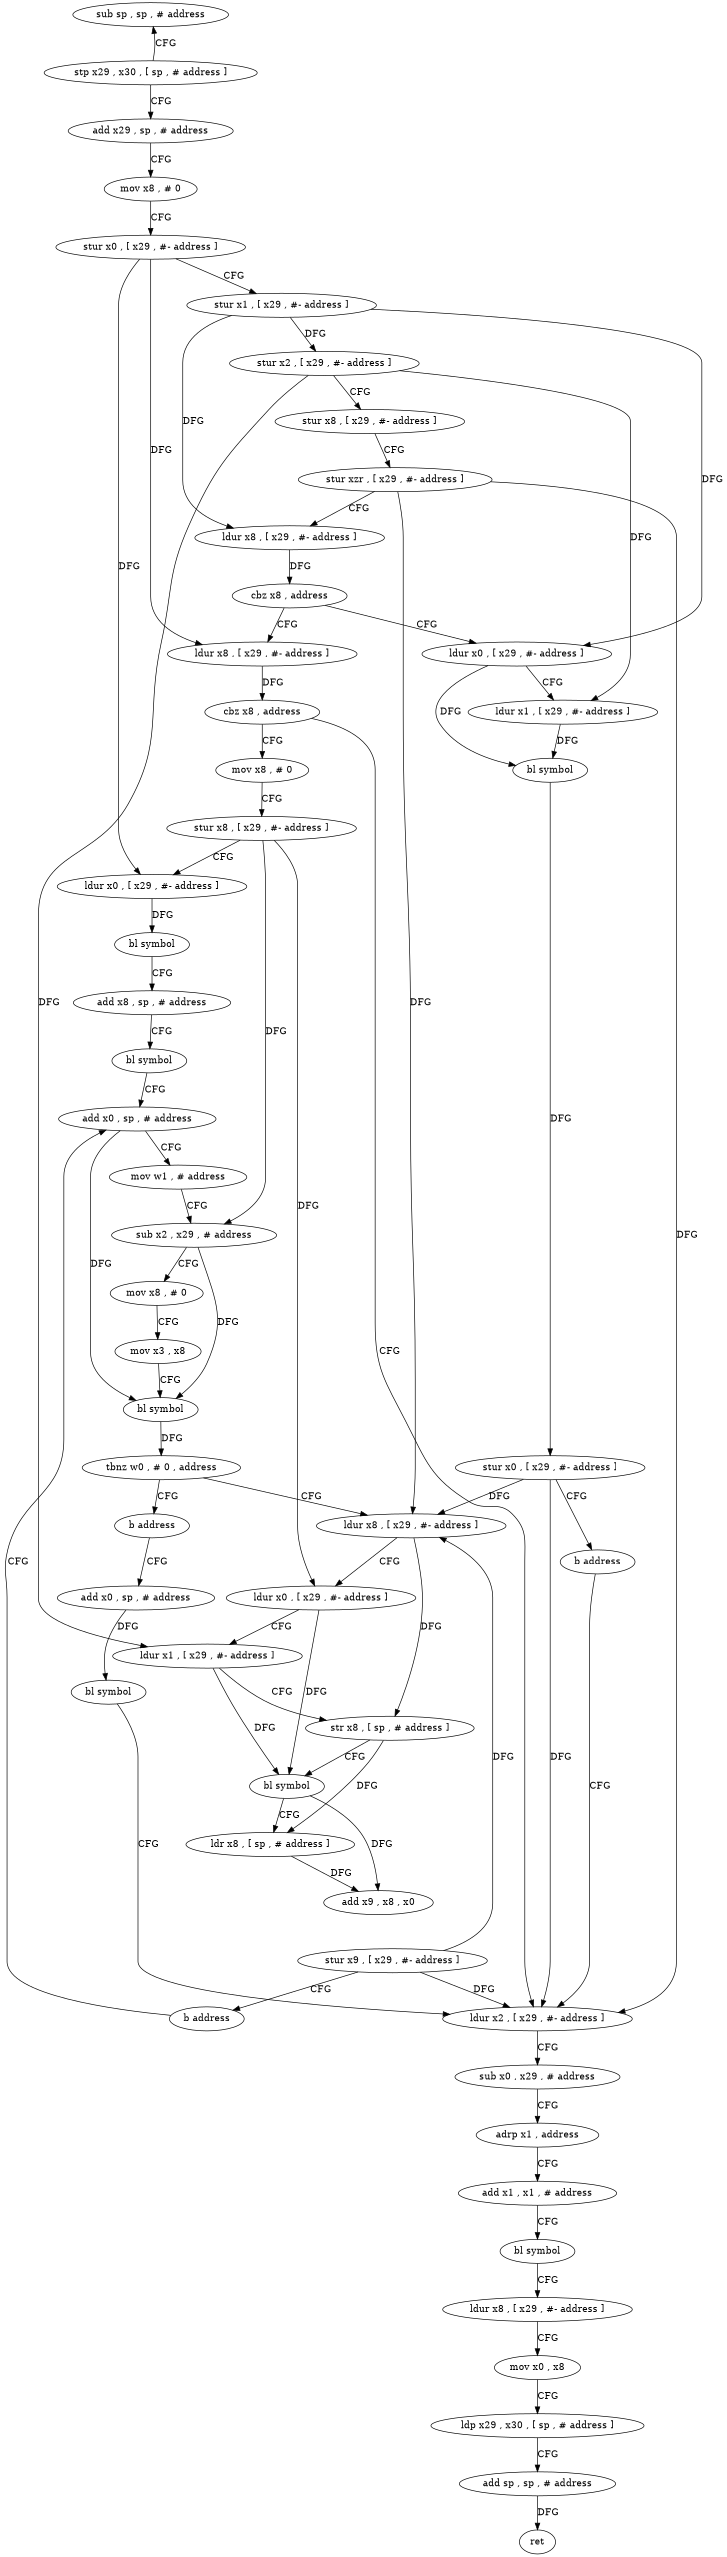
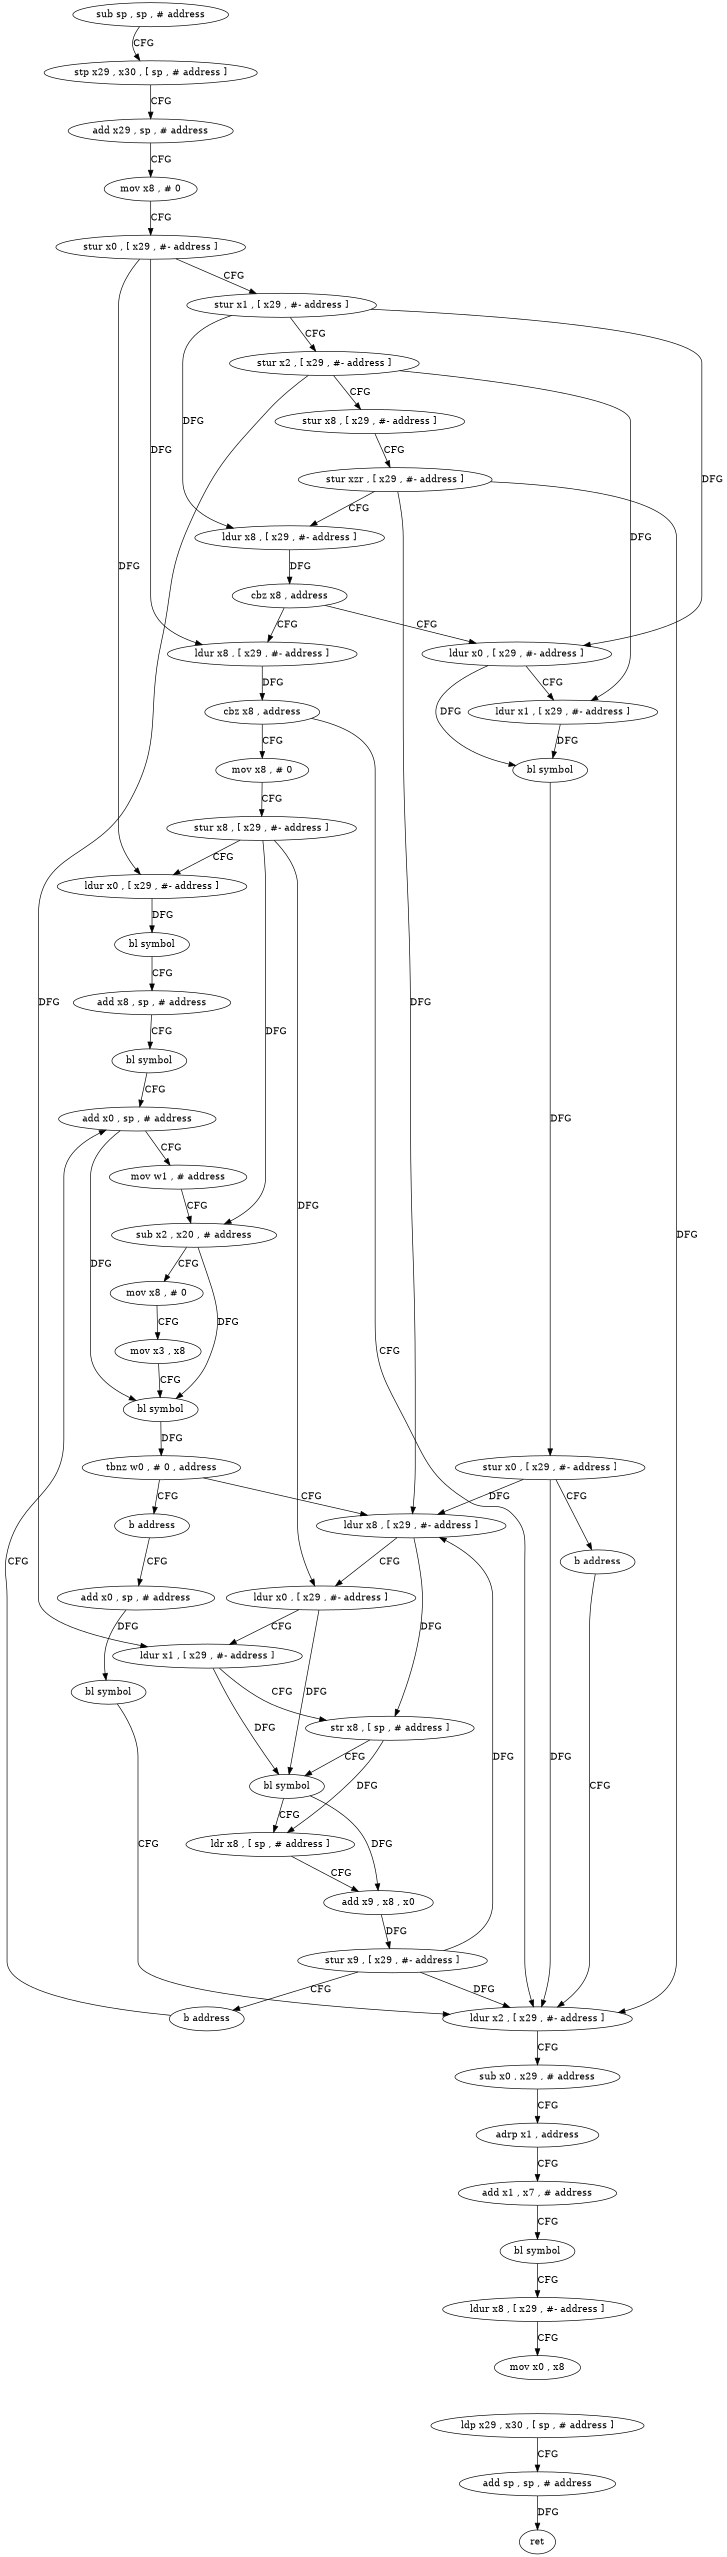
  digraph {
    n1 [label="sub sp , sp , # address"]
    n2 [label="stp x29 , x30 , [ sp , # address ]"]
    n3 [label="add x29 , sp , # address"]
    n4 [label="mov x8 , # 0"]
    n5 [label="stur x0 , [ x29 , #- address ]"]
    n6 [label="stur x1 , [ x29 , #- address ]"]
    n7 [label="ldur x8 , [ x29 , #- address ]"]
    n8 [label="ldur x0 , [ x29 , #- address ]"]
    n9 [label="stur x2 , [ x29 , #- address ]"]
    n10 [label="ldur x8 , [ x29 , #- address ]"]
    n11 [label="ldur x0 , [ x29 , #- address ]"]
    n12 [label="cbz x8 , address"]
    n13 [label="bl symbol"]
    n14 [label="stur x8 , [ x29 , #- address ]"]
    n15 [label="ldur x1 , [ x29 , #- address ]"]
    n16 [label="ldur x1 , [ x29 , #- address ]"]
    n17 [label="cbz x8 , address"]
    n18 [label="bl symbol"]
    n19 [label="stur xzr , [ x29 , #- address ]"]
    n20 [label="str x8 , [ sp , # address ]"]
    n21 [label="bl symbol"]
    n22 [label="ldur x2 , [ x29 , #- address ]"]
    n23 [label="ldur x8 , [ x29 , #- address ]"]
    n24 [label="sub x0 , x29 , # address"]
    n25 [label="ldur x0 , [ x29 , #- address ]"]
    n26 [label="mov x8 , # 0"]
    n27 [label="stur x0 , [ x29 , #- address ]"]
    n28 [label="stur x8 , [ x29 , #- address ]"]
    n29 [label="adrp x1 , address"]
-   n30 [label="sub x2 , x29 , # address"]
+   n30 [label="sub x2 , x20 , # address"]
    n31 [label="b address"]
-   n32 [label="add x1 , x1 , # address"]
+   n32 [label="add x1 , x7 , # address"]
    n33 [label="bl symbol"]
    n34 [label="ldur x8 , [ x29 , #- address ]"]
    n35 [label="mov x0 , x8"]
    n36 [label="ldp x29 , x30 , [ sp , # address ]"]
    n37 [label="add sp , sp , # address"]
    n38 [label=ret]
    n39 [label="bl symbol"]
    n40 [label="mov x8 , # 0"]
    n41 [label="add x8 , sp , # address"]
    n42 [label="bl symbol"]
    n43 [label="add x0 , sp , # address"]
    n44 [label="mov w1 , # address"]
    n45 [label="tbnz w0 , # 0 , address"]
    n46 [label="ldr x8 , [ sp , # address ]"]
    n47 [label="add x9 , x8 , x0"]
    n48 [label="stur x9 , [ x29 , #- address ]"]
    n49 [label="b address"]
    n50 [label="b address"]
    n51 [label="add x0 , sp , # address"]
    n52 [label="bl symbol"]
    n53 [label="mov x3 , x8"]
-   n2 -> n1 [label=CFG]
+   n1 -> n2 [label=CFG]
    n2 -> n3 [label=CFG]
    n3 -> n4 [label=CFG]
    n4 -> n5 [label=CFG]
    n5 -> n6 [label=CFG]
    n5 -> n7 [label=DFG]
    n5 -> n8 [label=DFG]
-   n6 -> n9 [label=DFG]
+   n6 -> n9 [label=CFG]
    n6 -> n10 [label=DFG]
    n6 -> n11 [label=DFG]
    n7 -> n12 [label=DFG]
    n8 -> n13 [label=DFG]
    n9 -> n14 [label=CFG]
    n9 -> n15 [label=DFG]
    n9 -> n16 [label=DFG]
    n10 -> n17 [label=DFG]
    n11 -> n15 [label=CFG]
    n11 -> n18 [label=DFG]
    n12 -> n22 [label=CFG]
    n12 -> n26 [label=CFG]
    n13 -> n41 [label=CFG]
    n14 -> n19 [label=CFG]
    n15 -> n18 [label=DFG]
    n16 -> n20 [label=CFG]
    n16 -> n21 [label=DFG]
    n17 -> n7 [label=CFG]
    n17 -> n11 [label=CFG]
    n18 -> n27 [label=DFG]
    n19 -> n10 [label=CFG]
    n19 -> n22 [label=DFG]
    n19 -> n23 [label=DFG]
    n20 -> n21 [label=CFG]
    n20 -> n46 [label=DFG]
    n21 -> n46 [label=CFG]
    n21 -> n47 [label=DFG]
    n22 -> n24 [label=CFG]
    n23 -> n20 [label=DFG]
    n23 -> n25 [label=CFG]
    n24 -> n29 [label=CFG]
    n25 -> n16 [label=CFG]
    n25 -> n21 [label=DFG]
    n26 -> n28 [label=CFG]
    n27 -> n22 [label=DFG]
    n27 -> n23 [label=DFG]
    n27 -> n31 [label=CFG]
    n28 -> n8 [label=CFG]
    n28 -> n25 [label=DFG]
    n28 -> n30 [label=DFG]
    n29 -> n32 [label=CFG]
    n30 -> n39 [label=DFG]
    n30 -> n40 [label=CFG]
    n31 -> n22 [label=CFG]
    n32 -> n33 [label=CFG]
    n33 -> n34 [label=CFG]
    n34 -> n35 [label=CFG]
-   n35 -> n36 [label=CFG]
    n36 -> n37 [label=CFG]
    n37 -> n38 [label=DFG]
    n39 -> n45 [label=DFG]
    n40 -> n53 [label=CFG]
    n41 -> n42 [label=CFG]
    n42 -> n43 [label=CFG]
    n43 -> n39 [label=DFG]
    n43 -> n44 [label=CFG]
    n44 -> n30 [label=CFG]
    n45 -> n23 [label=CFG]
    n45 -> n50 [label=CFG]
-   n46 -> n47 [label=DFG]
+   n46 -> n47 [label=CFG]
+   n47 -> n48 [label=DFG]
    n48 -> n22 [label=DFG]
    n48 -> n23 [label=DFG]
    n48 -> n49 [label=CFG]
    n49 -> n43 [label=CFG]
    n50 -> n51 [label=CFG]
    n51 -> n52 [label=DFG]
    n52 -> n22 [label=CFG]
    n53 -> n39 [label=CFG]
  }
